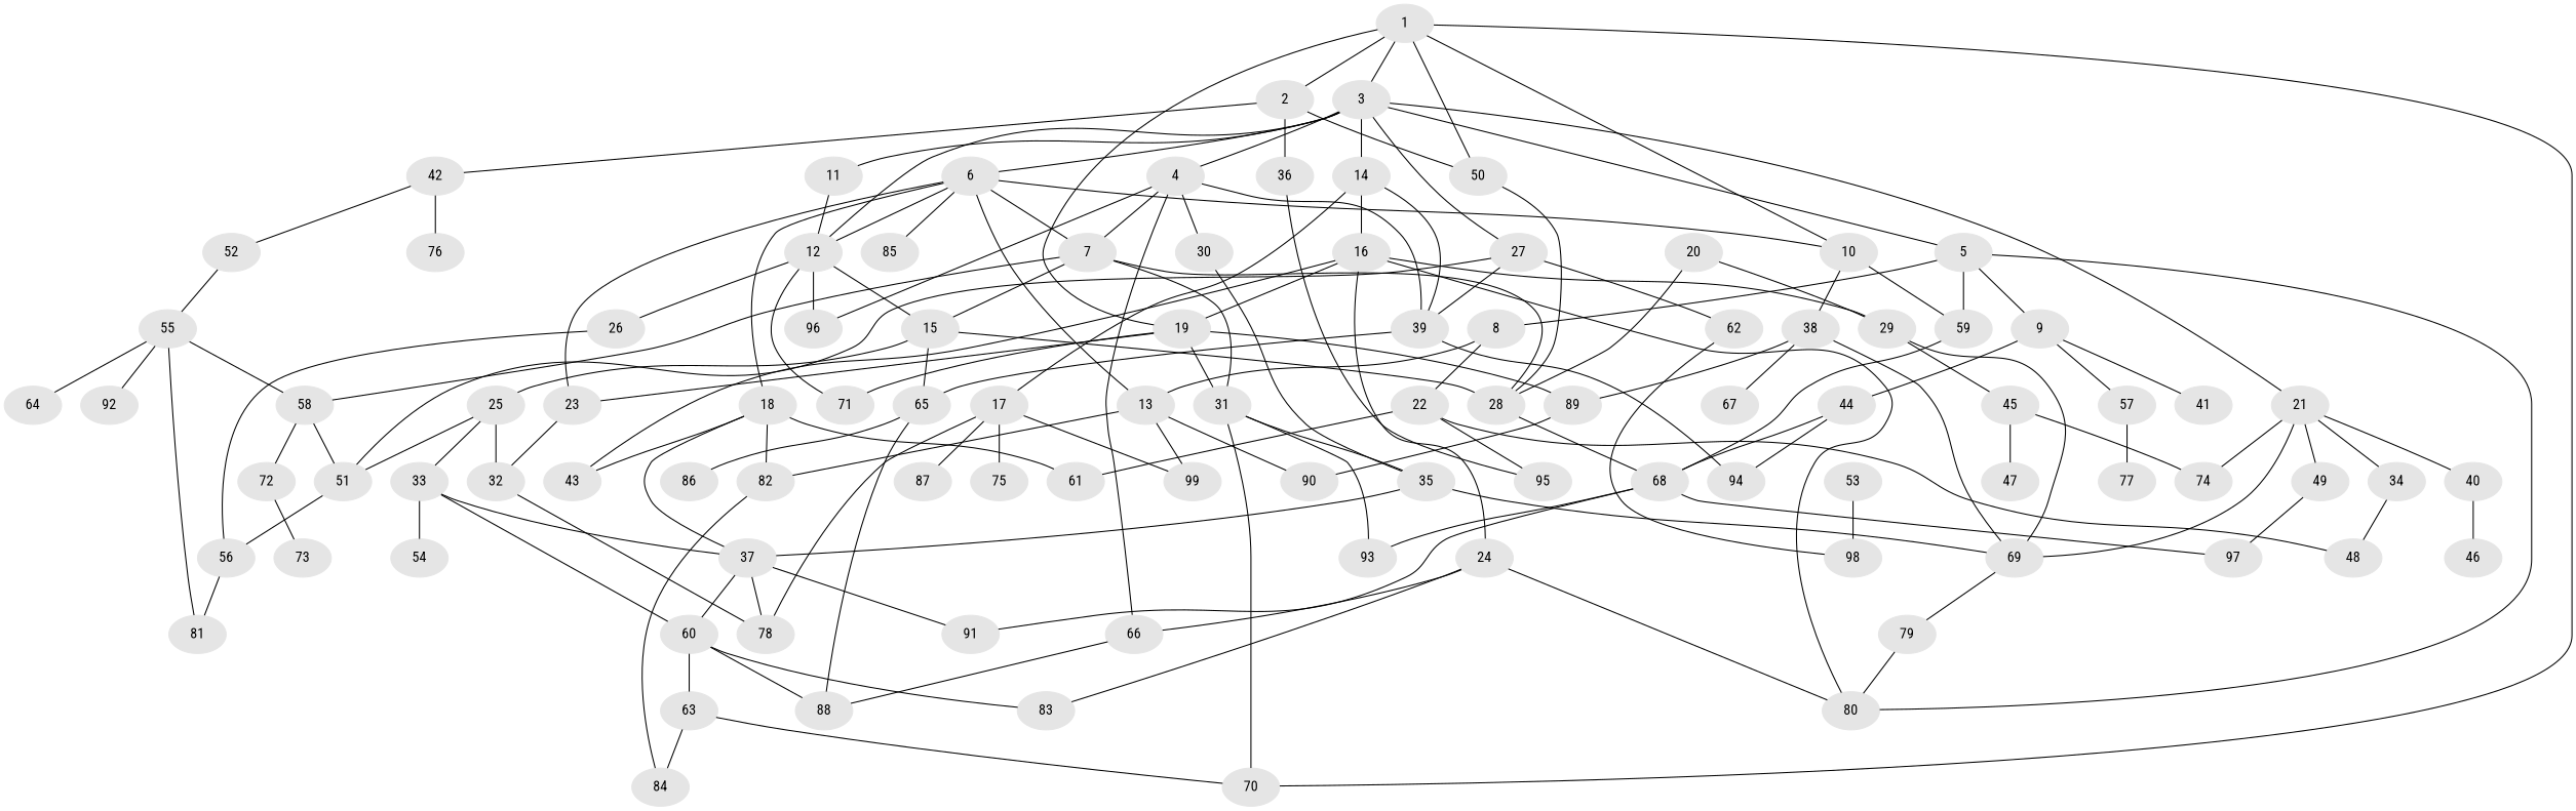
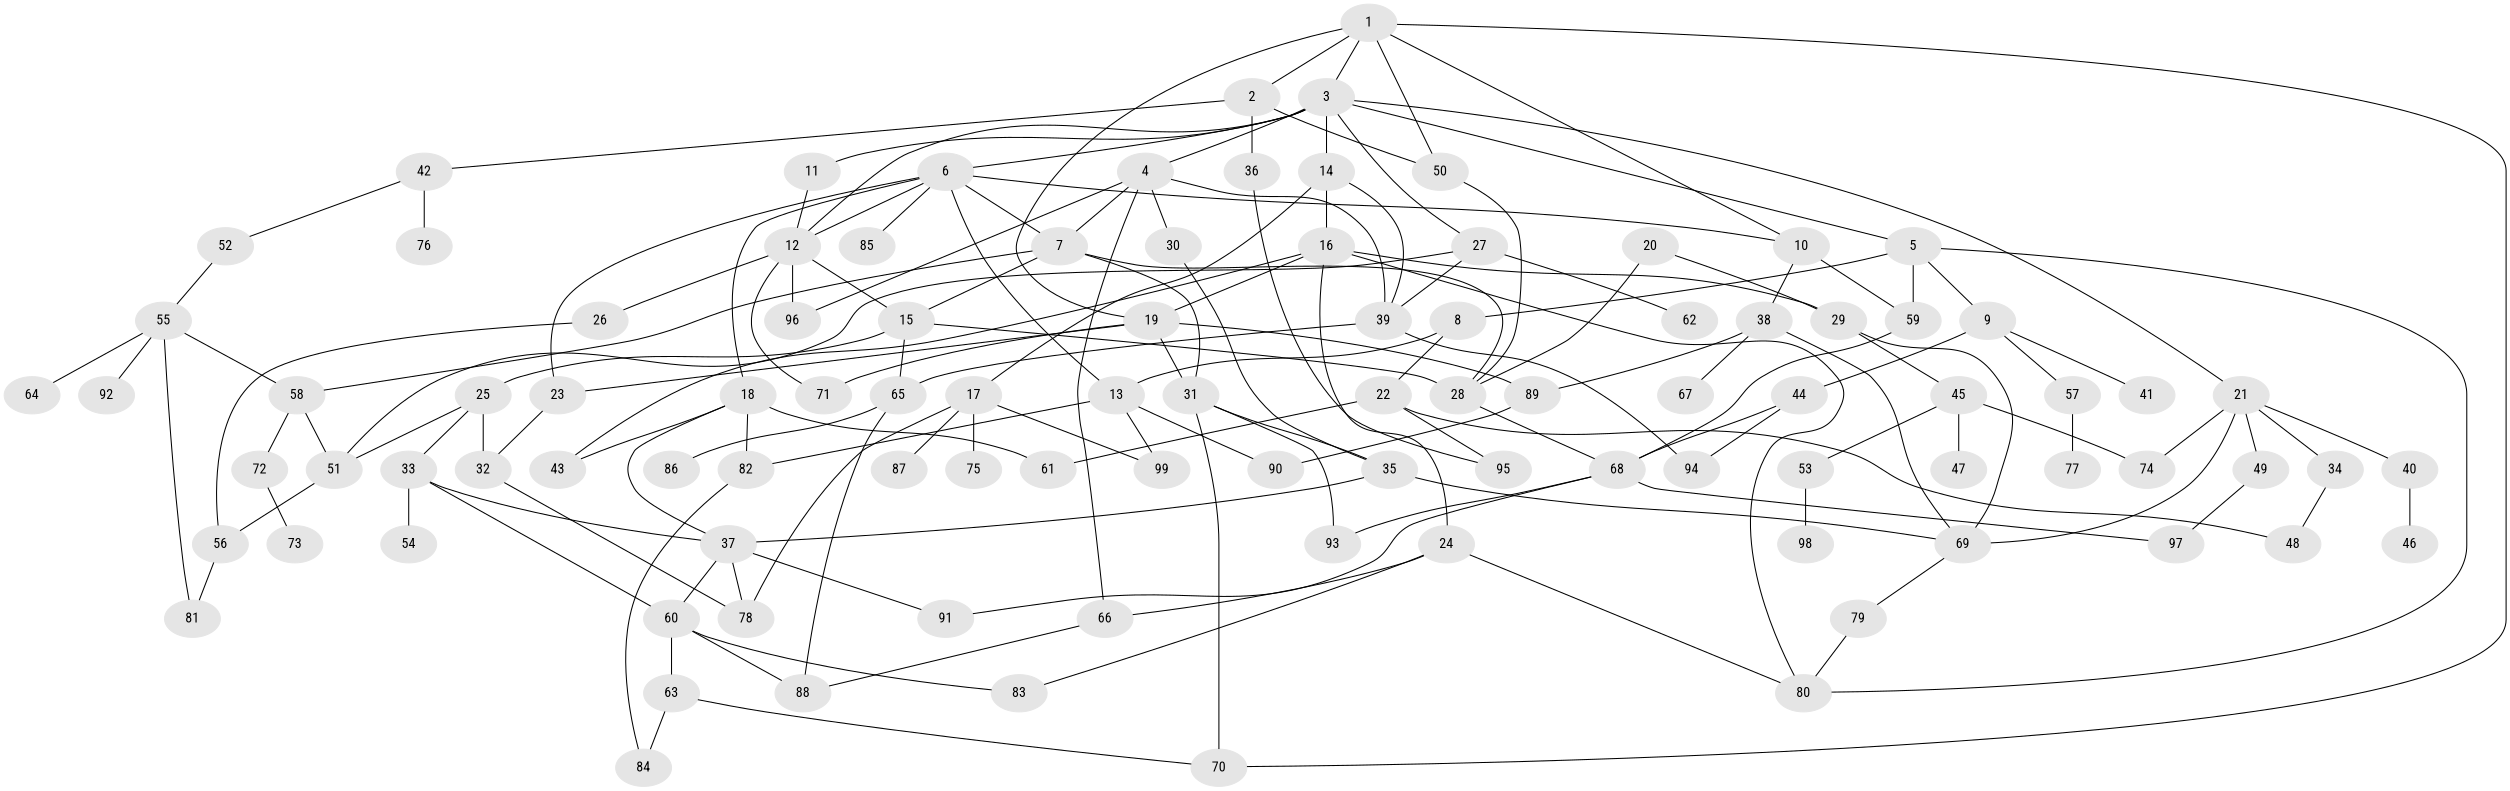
  graph {
    fontname="Roboto Condensed"
    node [color=gray90 fontname="Roboto Condensed" style=filled]
    edge [fontname="Roboto Condensed" weight=1.0]
    1
    2
    3
    10
    19
    50
    70
    36
    42
    4
    5
    6
    11
    12
    14
    21
    27
    59
    38
    23
    31
    71
    89
    28
    68
    95
    52
    76
    7
    30
    39
    66
    96
    8
    9
    80
    18
    85
    13
    15
    26
    16
    17
    69
    34
    40
    49
    74
    51
    62
    58
    35
    65
    94
    88
    22
    41
    44
    57
    82
    43
    37
    61
    20
    29
    32
    25
    93
    72
    90
    99
    48
    77
    67
    79
    56
    84
    24
    75
    78
    87
    33
    86
    83
    45
    60
    91
    46
    97
    54
    81
    98
    47
    53
    63
    55
    64
    92
    73
    1 -- 2
    1 -- 3
    1 -- 10
    1 -- 19
    1 -- 50
    1 -- 70
    2 -- 50
    2 -- 36
    2 -- 42
    3 -- 4
    3 -- 5
    3 -- 6 [weight=2.0]
    3 -- 11
    3 -- 12
    3 -- 14
    3 -- 21
    3 -- 27
    10 -- 59
    10 -- 38
    19 -- 23
    19 -- 31
    19 -- 71
    19 -- 89
    50 -- 28
    36 -- 95
    42 -- 52
    42 -- 76
    4 -- 7
    4 -- 30
    4 -- 39
    4 -- 66
    4 -- 96
    5 -- 59
    5 -- 8
    5 -- 9
    5 -- 80
    6 -- 10
    6 -- 12
    6 -- 23
    6 -- 7
    6 -- 18
    6 -- 85
    6 -- 13
    11 -- 12
    12 -- 71
    12 -- 96
    12 -- 15
    12 -- 26
    14 -- 39
    14 -- 16
    14 -- 17
    21 -- 69
    21 -- 34
    21 -- 40
    21 -- 49
    21 -- 74
    27 -- 39
    27 -- 51
    27 -- 62
    59 -- 68
    38 -- 89
    38 -- 69
    38 -- 67
    23 -- 32
    31 -- 70
    31 -- 35
    31 -- 93
    89 -- 90
    28 -- 68
    68 -- 93
    68 -- 91
    68 -- 97
    52 -- 55
    7 -- 31
    7 -- 28
    7 -- 15
    7 -- 58
    30 -- 35
    39 -- 65
    39 -- 94
    66 -- 88
    8 -- 13
    8 -- 22
    9 -- 41
    9 -- 44
    9 -- 57
    18 -- 82
    18 -- 43
    18 -- 37
    18 -- 61
    13 -- 82
    13 -- 90
    13 -- 99
    15 -- 28
    15 -- 65
    15 -- 25
    26 -- 56
    16 -- 19
    16 -- 80
    16 -- 43
    16 -- 29
    16 -- 24
    17 -- 99
    17 -- 75
    17 -- 78
    17 -- 87
    69 -- 79
    34 -- 48
    40 -- 46
    49 -- 97
    51 -- 56
-   62 -- 98
    58 -- 51
    58 -- 72
    35 -- 69
    35 -- 37
    65 -- 88
    65 -- 86
    22 -- 95
    22 -- 61
    22 -- 48
    44 -- 68
    44 -- 94
    57 -- 77
    82 -- 84
    37 -- 78
    37 -- 60
    37 -- 91
    20 -- 28
    20 -- 29
    29 -- 69 [weight=2.0]
    29 -- 45
    32 -- 78
    25 -- 51
    25 -- 32
    25 -- 33 [weight=2.0]
    72 -- 73
    79 -- 80
    56 -- 81
    24 -- 66
    24 -- 80
    24 -- 83
    33 -- 37
    33 -- 60
    33 -- 54
    45 -- 74
    45 -- 47
+   45 -- 53
    60 -- 88
    60 -- 83
    60 -- 63
    53 -- 98
    63 -- 70
    63 -- 84
    55 -- 58
    55 -- 81
    55 -- 64
    55 -- 92
  }
